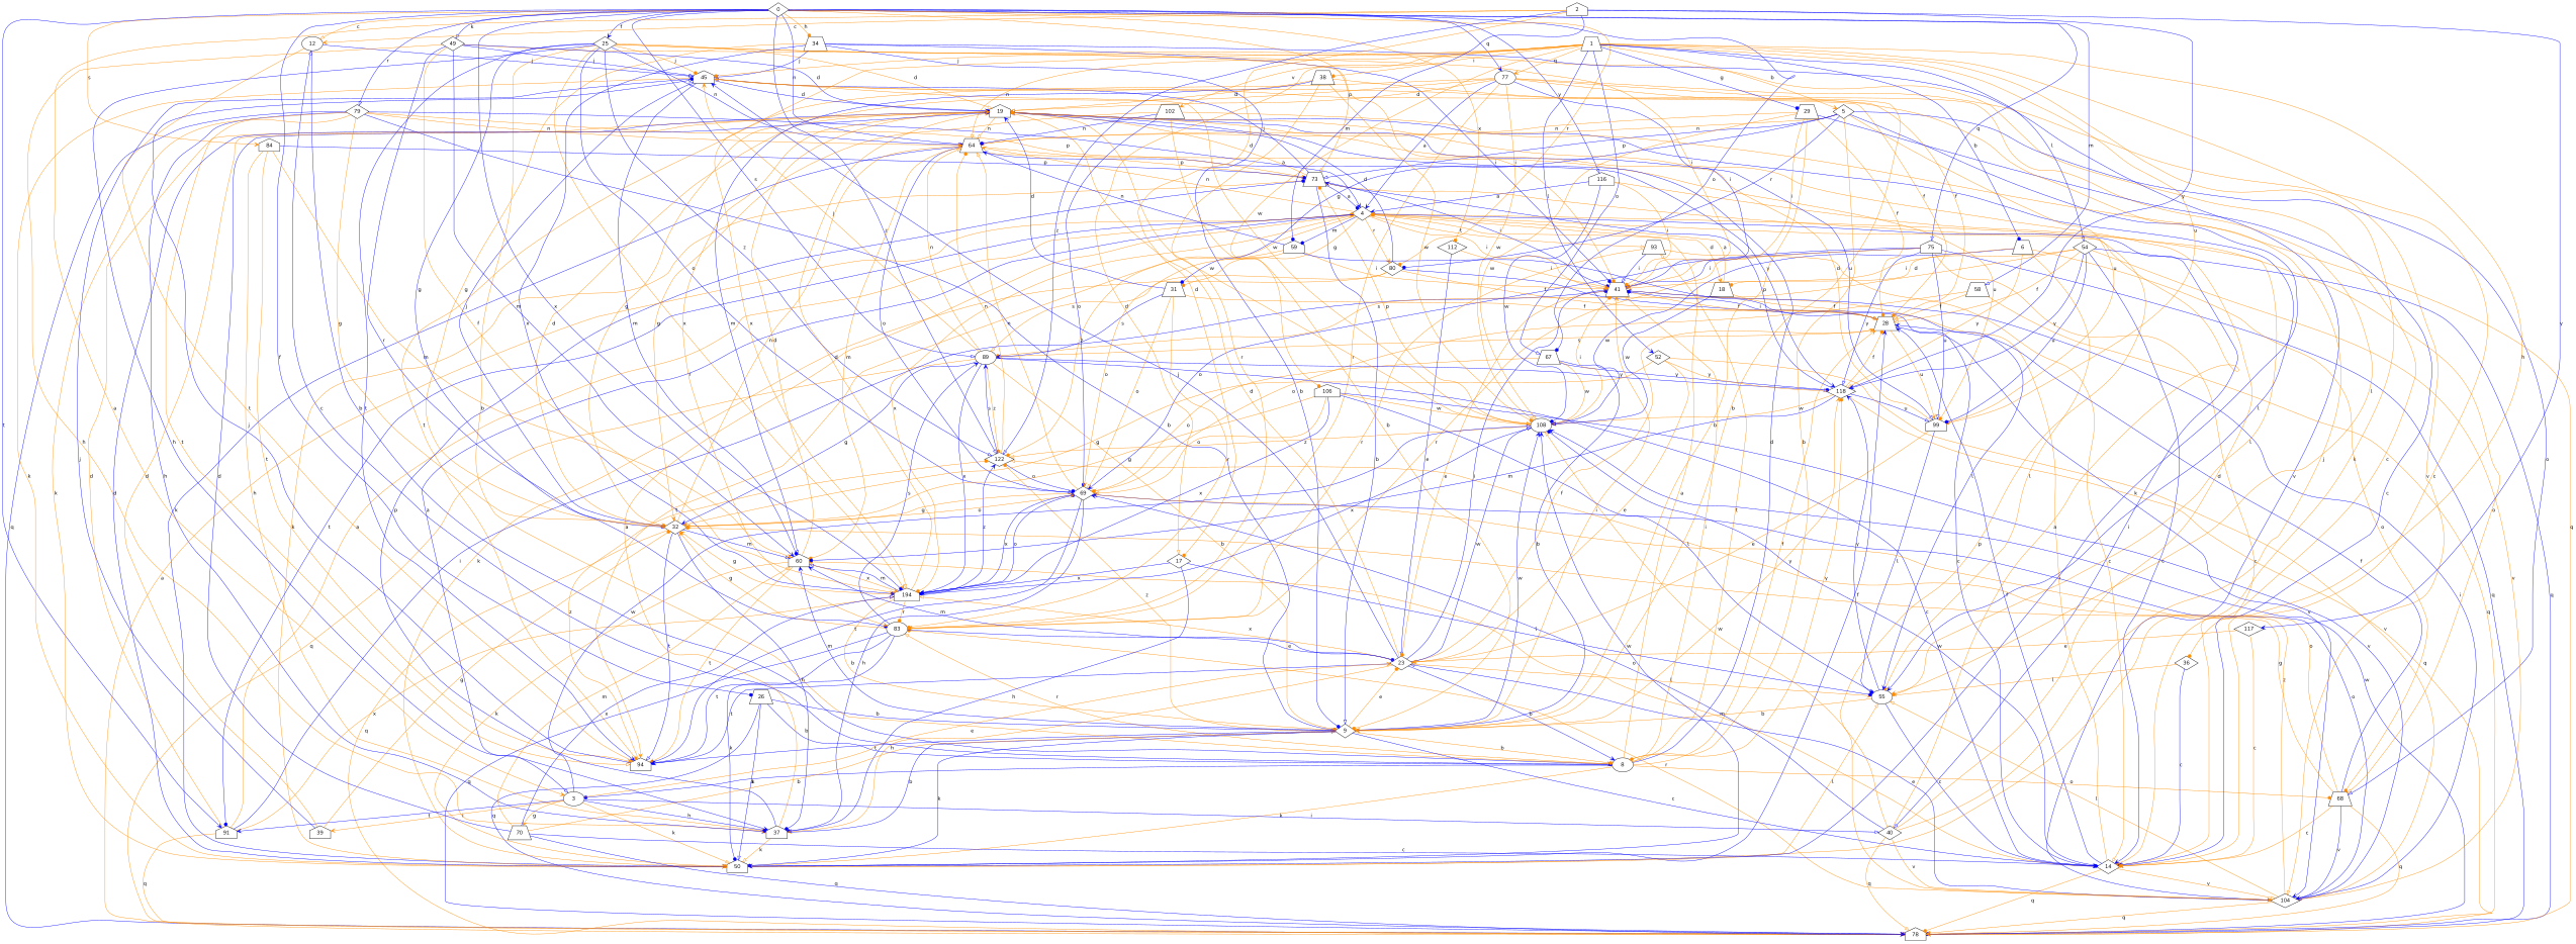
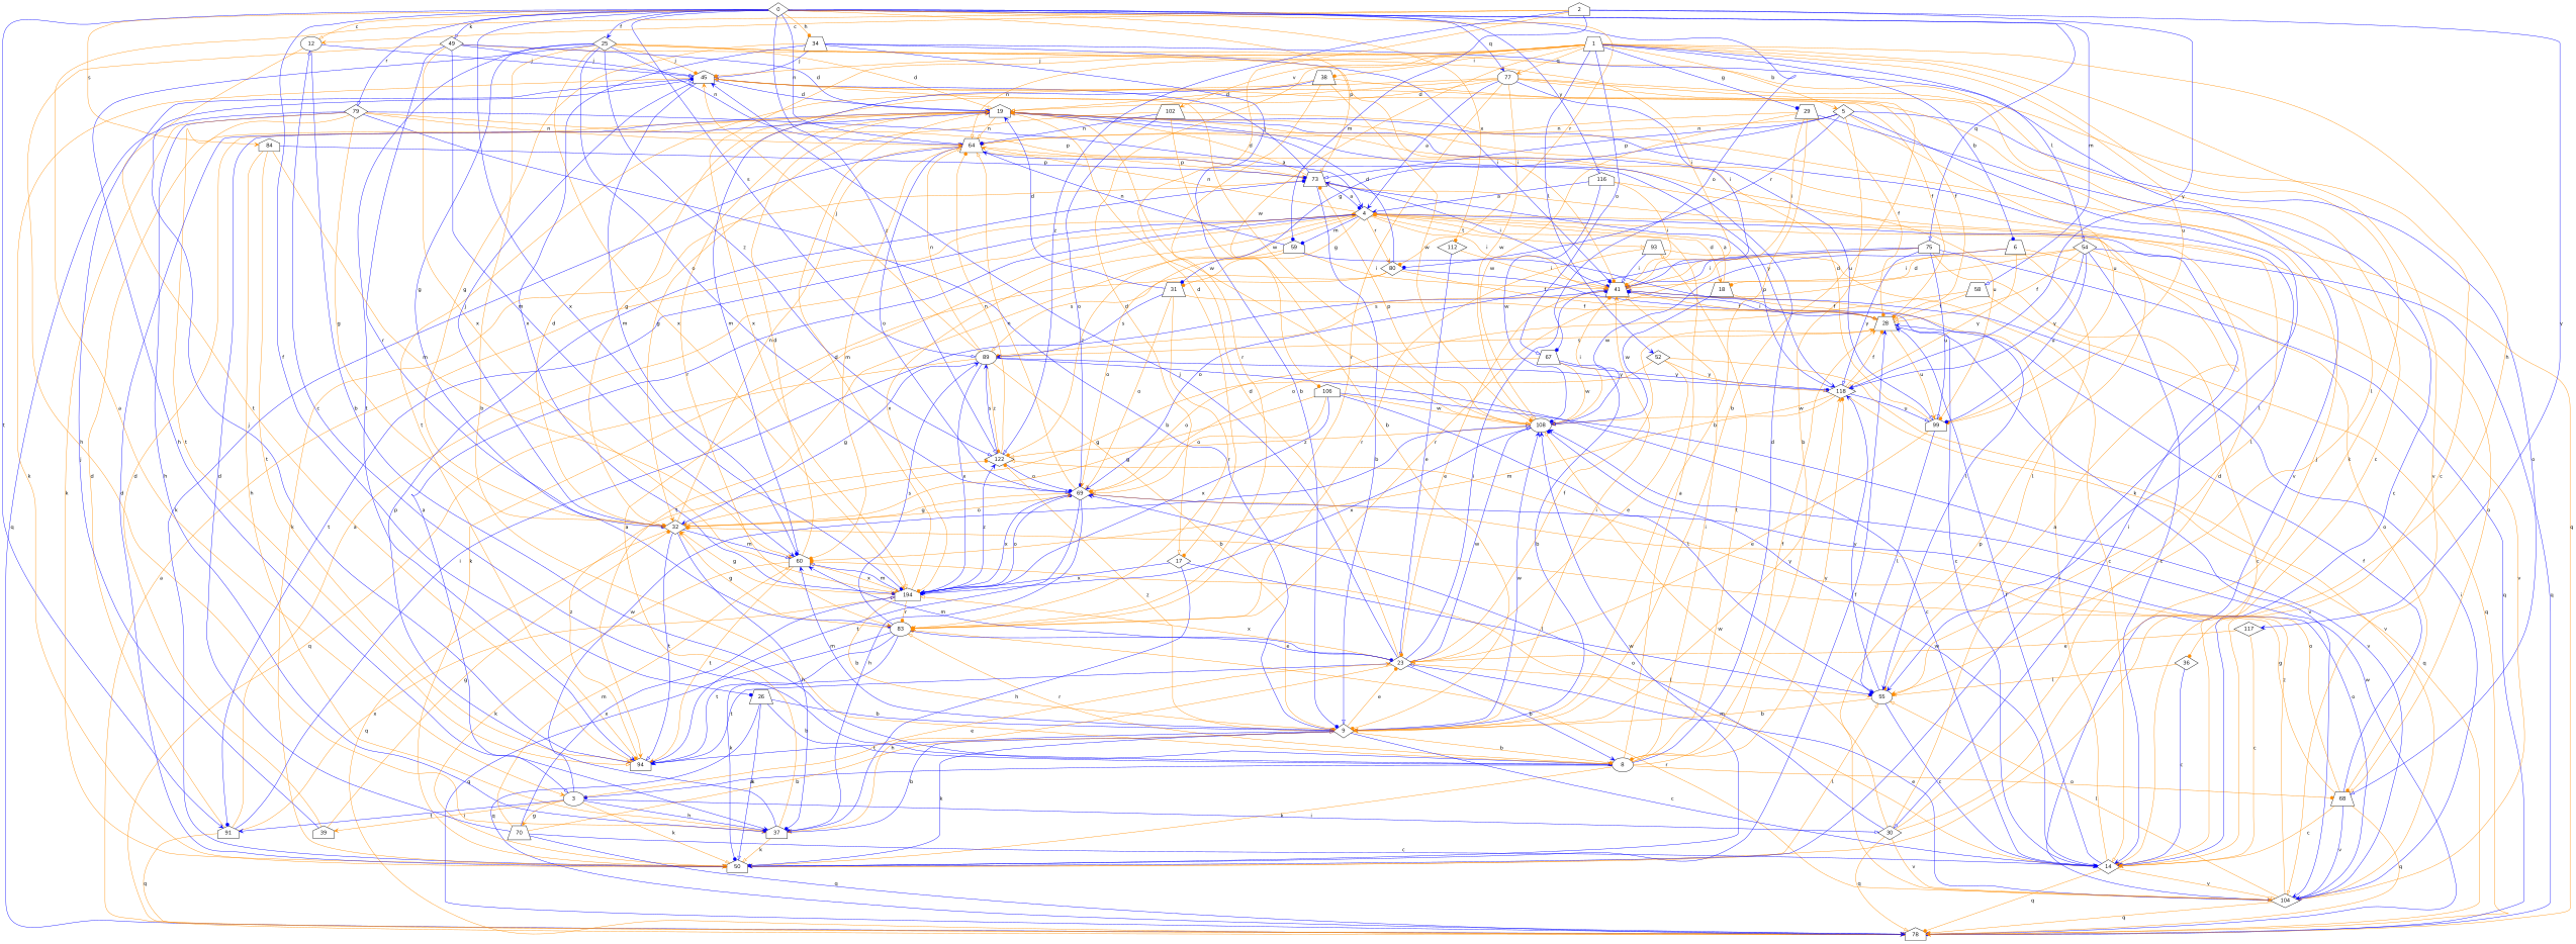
  strict digraph {
    fontname=Nunito
    node [fontname=Nunito shape=diamond]
    edge [arrowhead=vee color=darkorange fontname=Nunito]
    12 [shape=ellipse]
    0
    25
    26 [shape=trapezium]
    34 [shape=trapezium]
    49
    58 [shape=trapezium]
    64 [shape=trapezium]
    67 [shape=trapezium]
    73 [shape=trapezium]
    75 [shape=house]
    77 [shape=ellipse]
    79
    80
    84 [shape=house]
    89 [shape=ellipse]
    91 [shape=house]
    112
    n19 [label=194 shape=house]
    116 [shape=house]
    122
    45 [shape=house]
    8 [shape=ellipse]
    94 [shape=house]
    37 [shape=house]
    41 [shape=trapezium]
    19 [shape=house]
    14
    32
    69
    50 [shape=house]
    9
    78 [shape=house]
    104
    83 [shape=ellipse]
    60 [shape=house]
    28 [shape=trapezium]
    99 [shape=house]
    118
    108 [shape=ellipse]
    4
    55 [shape=ellipse]
    23
    1 [shape=trapezium]
    5
    6 [shape=trapezium]
    17
    29 [shape=trapezium]
    36
    38 [shape=trapezium]
    52
    54
    102 [shape=trapezium]
    106 [shape=house]
    31 [shape=trapezium]
    68 [shape=trapezium]
    18 [shape=trapezium]
    2 [shape=house]
    3 [shape=ellipse]
    59 [shape=house]
    117
    n62 [label=70 shape=trapezium]
    39 [shape=house]
-   40
+   40 [label=30]
    93 [shape=trapezium]
    12 -> 45 [arrowhead=onormal color=blue label=j]
    12 -> 8 [color=blue label=b]
    12 -> 94 [label=t]
    0 -> 12 [arrowhead=onormal label=c]
    0 -> 25 [color=blue label=f]
    0 -> 26 [arrowhead=dot color=blue label=f]
    0 -> 34 [arrowhead=dot label=h]
    0 -> 49 [arrowhead=onormal color=blue label=k]
    0 -> 58 [arrowhead=onormal color=blue label=m]
    0 -> 64 [arrowhead=onormal color=blue label=n]
    0 -> 67 [arrowhead=dot color=blue label=o]
    0 -> 73 [arrowhead=onormal label=p]
    0 -> 75 [arrowhead=onormal color=blue label=q]
    0 -> 77 [color=blue label=q]
    0 -> 79 [arrowhead=onormal color=blue label=r]
    0 -> 80 [arrowhead=dot label=r]
    0 -> 84 [label=s]
    0 -> 89 [arrowhead=onormal color=blue label=s]
    0 -> 91 [color=blue label=t]
    0 -> 112 [arrowhead=dot label=x]
    0 -> n19 [arrowhead=dot color=blue label=x]
    0 -> 116 [arrowhead=onormal color=blue label=y]
    0 -> 122 [arrowhead=onormal color=blue label=z]
    25 -> 64 [arrowhead=dot color=blue label=n]
    25 -> n19 [label=x]
    25 -> 122 [arrowhead=onormal color=blue label=z]
    25 -> 45 [arrowhead=dot label=j]
    25 -> 8 [label=b]
    25 -> 94 [color=blue label=t]
    25 -> 37 [color=blue label=h]
    25 -> 41 [arrowhead=dot label=i]
    25 -> 19 [arrowhead=onormal label=d]
    25 -> 14 [arrowhead=dot label=c]
    25 -> 32 [arrowhead=dot color=blue label=g]
    25 -> 69 [arrowhead=onormal color=blue label=o]
    26 -> 8 [arrowhead=dot color=blue label=b]
    26 -> 50 [arrowhead=onormal color=blue label=k]
    26 -> 9 [arrowhead=onormal color=blue label=b]
    26 -> 78 [arrowhead=dot color=blue label=q]
    34 -> n19 [arrowhead=dot color=blue label=x]
    34 -> 45 [color=blue label=j]
    34 -> 41 [arrowhead=dot color=blue label=i]
    34 -> 32 [arrowhead=dot label=g]
    34 -> 9 [arrowhead=dot color=blue label=b]
    34 -> 104 [arrowhead=onormal color=blue label=v]
-   49 -> n19 [arrowhead=onormal label=f]
+   49 -> n19 [arrowhead=onormal label=x]
    49 -> 45 [arrowhead=onormal color=blue label=j]
    49 -> 37 [arrowhead=dot label=h]
    49 -> 41 [arrowhead=dot label=i]
    49 -> 19 [arrowhead=dot color=blue label=d]
    49 -> 83 [arrowhead=dot color=blue label=r]
    49 -> 60 [color=blue label=m]
    58 -> 69 [label=o]
    58 -> 78 [arrowhead=onormal label=q]
    58 -> 28 [arrowhead=onormal label=f]
    64 -> 73 [arrowhead=onormal label=p]
    64 -> 69 [arrowhead=onormal color=blue label=o]
    64 -> 50 [color=blue label=k]
    64 -> 60 [arrowhead=dot label=m]
    64 -> 99 [arrowhead=dot label=u]
    64 -> 118 [color=blue label=y]
    67 -> 69 [arrowhead=dot label=o]
    67 -> 9 [arrowhead=onormal color=blue label=b]
    67 -> 118 [arrowhead=dot color=blue label=y]
    67 -> 108 [label=w]
    73 -> 45 [arrowhead=onormal color=blue label=j]
    73 -> 41 [arrowhead=dot color=blue label=i]
    73 -> 19 [arrowhead=onormal label=d]
    73 -> 50 [label=k]
    73 -> 9 [arrowhead=onormal color=blue label=b]
    73 -> 4 [arrowhead=dot color=blue label=a]
    75 -> 41 [arrowhead=dot color=blue label=i]
    75 -> 14 [arrowhead=dot label=c]
    75 -> 69 [color=blue label=o]
    75 -> 78 [arrowhead=dot color=blue label=q]
    75 -> 83 [label=r]
    75 -> 99 [arrowhead=onormal color=blue label=u]
    75 -> 118 [arrowhead=onormal color=blue label=y]
    77 -> 94 [arrowhead=dot label=t]
    77 -> 41 [arrowhead=onormal color=blue label=i]
    77 -> 19 [arrowhead=onormal label=d]
    77 -> 14 [label=c]
    77 -> 32 [label=g]
    77 -> 9 [label=b]
    77 -> 83 [arrowhead=dot label=r]
    77 -> 108 [arrowhead=onormal label=w]
    77 -> 4 [color=blue label=a]
    77 -> 55 [label=l]
    79 -> 64 [label=n]
    79 -> 73 [label=p]
    79 -> 94 [arrowhead=onormal label=t]
    79 -> 37 [color=blue label=h]
    79 -> 32 [arrowhead=dot label=g]
    79 -> 50 [arrowhead=onormal label=k]
    79 -> 9 [arrowhead=dot color=blue label=b]
    79 -> 78 [color=blue label=q]
    79 -> 4 [color=blue label=a]
    80 -> 89 [arrowhead=onormal label=s]
    80 -> 19 [color=blue label=d]
    80 -> 14 [arrowhead=dot color=blue label=c]
    80 -> 50 [arrowhead=dot label=k]
    80 -> 28 [arrowhead=onormal label=f]
    84 -> 73 [arrowhead=dot color=blue label=p]
    84 -> 94 [label=t]
    84 -> 37 [label=h]
    84 -> 60 [label=m]
    89 -> 64 [arrowhead=onormal label=n]
    89 -> n19 [color=blue label=x]
    89 -> 122 [arrowhead=dot label=z]
    89 -> 45 [label=j]
    89 -> 14 [color=blue label=c]
    89 -> 32 [color=blue label=g]
    89 -> 9 [arrowhead=dot label=b]
    89 -> 78 [label=q]
    89 -> 118 [arrowhead=onormal color=blue label=y]
    91 -> n19 [arrowhead=onormal label=x]
    91 -> 41 [arrowhead=dot color=blue label=i]
    91 -> 19 [arrowhead=onormal label=d]
    91 -> 78 [arrowhead=onormal label=q]
    91 -> 4 [arrowhead=dot label=a]
    112 -> 41 [label=i]
    112 -> 23 [arrowhead=onormal color=blue label=e]
    n19 -> 122 [color=blue label=z]
    n19 -> 19 [label=d]
    n19 -> 32 [label=g]
    n19 -> 69 [arrowhead=dot color=blue label=o]
    n19 -> 9 [label=b]
    n19 -> 83 [arrowhead=dot label=r]
    n19 -> 60 [arrowhead=onormal color=blue label=m]
    116 -> 41 [arrowhead=dot label=i]
    116 -> 108 [arrowhead=dot color=blue label=w]
    116 -> 4 [color=blue label=a]
    116 -> 55 [arrowhead=dot label=l]
    122 -> 64 [arrowhead=dot label=n]
    122 -> 89 [color=blue label=s]
    122 -> 69 [arrowhead=dot color=blue label=o]
    45 -> 19 [color=blue label=d]
    45 -> 50 [arrowhead=dot label=k]
    45 -> 60 [arrowhead=dot color=blue label=m]
    45 -> 28 [arrowhead=dot label=f]
    45 -> 108 [arrowhead=onormal label=w]
    8 -> 12 [arrowhead=onormal color=blue label=c]
    8 -> 41 [arrowhead=onormal label=i]
    8 -> 19 [arrowhead=dot color=blue label=d]
    8 -> 50 [label=k]
    8 -> 83 [arrowhead=onormal label=r]
    8 -> 28 [label=f]
    8 -> 118 [arrowhead=dot label=y]
    8 -> 4 [arrowhead=dot label=a]
    8 -> 68 [arrowhead=dot label=o]
    8 -> 3 [arrowhead=dot color=blue label=a]
    8 -> 93 [arrowhead=onormal label=t]
    94 -> 122 [arrowhead=dot label=z]
    94 -> 45 [arrowhead=onormal color=blue label=j]
    37 -> 73 [arrowhead=dot color=blue label=p]
    37 -> 50 [arrowhead=onormal label=k]
    37 -> 9 [arrowhead=onormal color=blue label=b]
    37 -> 4 [label=a]
    41 -> 28 [arrowhead=onormal label=f]
    41 -> 23 [arrowhead=dot label=e]
    19 -> 64 [arrowhead=onormal label=n]
    19 -> 83 [label=r]
    19 -> 99 [arrowhead=onormal color=blue label=u]
    19 -> 108 [arrowhead=onormal label=w]
    19 -> 55 [color=blue label=l]
    14 -> 41 [arrowhead=onormal label=i]
    14 -> 78 [arrowhead=dot label=q]
    14 -> 104 [arrowhead=onormal label=v]
    14 -> 60 [arrowhead=dot label=m]
    14 -> 28 [color=blue label=f]
    14 -> 108 [arrowhead=dot color=blue label=w]
    32 -> 64 [label=n]
    32 -> 45 [arrowhead=onormal color=blue label=j]
    32 -> 94 [arrowhead=onormal color=blue label=t]
    32 -> 37 [arrowhead=dot color=blue label=h]
    32 -> 19 [label=d]
    32 -> 69 [label=o]
    32 -> 78 [arrowhead=dot label=q]
    32 -> 60 [arrowhead=onormal color=blue label=m]
    69 -> 64 [arrowhead=onormal label=n]
    69 -> n19 [arrowhead=onormal color=blue label=x]
    69 -> 94 [arrowhead=dot color=blue label=t]
    69 -> 37 [arrowhead=dot color=blue label=h]
    69 -> 32 [arrowhead=onormal label=g]
    50 -> 19 [arrowhead=dot color=blue label=d]
    50 -> 28 [color=blue label=f]
    50 -> 108 [color=blue label=w]
    50 -> 55 [arrowhead=onormal label=l]
    9 -> 122 [arrowhead=dot label=z]
    9 -> 8 [arrowhead=dot label=b]
    9 -> 94 [arrowhead=dot color=blue label=t]
    9 -> 41 [label=i]
    9 -> 14 [arrowhead=onormal color=blue label=c]
    9 -> 50 [arrowhead=dot color=blue label=k]
    9 -> 60 [color=blue label=m]
    9 -> 118 [label=y]
    9 -> 108 [color=blue label=w]
    9 -> 23 [arrowhead=dot label=e]
    78 -> 108 [color=blue label=w]
    78 -> 4 [arrowhead=dot label=a]
    104 -> 73 [label=p]
    104 -> 122 [arrowhead=onormal label=z]
    104 -> 41 [color=blue label=i]
    104 -> 69 [color=blue label=o]
    104 -> 78 [label=q]
    104 -> 83 [arrowhead=dot label=r]
    104 -> 55 [arrowhead=onormal label=l]
    104 -> 23 [arrowhead=onormal color=blue label=e]
    83 -> 89 [color=blue label=s]
    83 -> 94 [color=blue label=t]
    83 -> 32 [label=g]
    83 -> 50 [arrowhead=dot color=blue label=k]
    83 -> 78 [arrowhead=onormal color=blue label=q]
    83 -> 23 [arrowhead=dot color=blue label=e]
    60 -> n19 [label=x]
    60 -> 94 [label=t]
    60 -> 19 [label=d]
    60 -> 50 [arrowhead=onormal label=k]
    28 -> 89 [arrowhead=onormal label=s]
    28 -> 41 [arrowhead=dot color=blue label=i]
    28 -> 104 [color=blue label=v]
    28 -> 99 [label=u]
    99 -> 19 [label=d]
    99 -> 55 [arrowhead=dot color=blue label=l]
    99 -> 23 [arrowhead=onormal label=e]
    118 -> 73 [color=blue label=p]
    118 -> 78 [label=q]
-   118 -> 60 [arrowhead=dot color=blue label=m]
+   118 -> 60 [arrowhead=dot label=m]
    118 -> 28 [arrowhead=dot label=f]
    118 -> 99 [arrowhead=onormal color=blue label=u]
    118 -> 108 [label=w]
    108 -> 73 [arrowhead=dot label=p]
    108 -> n19 [arrowhead=dot color=blue label=x]
    108 -> 122 [arrowhead=onormal label=z]
    108 -> 41 [arrowhead=dot label=i]
    4 -> 64 [label=n]
    4 -> 80 [label=r]
    4 -> 91 [arrowhead=dot color=blue label=t]
    4 -> n19 [arrowhead=dot label=x]
    4 -> 122 [arrowhead=dot label=z]
    4 -> 41 [label=i]
    4 -> 31 [arrowhead=dot label=g]
    4 -> 68 [arrowhead=onormal label=o]
    4 -> 18 [label=d]
    4 -> 3 [arrowhead=onormal color=blue label=a]
    4 -> 59 [arrowhead=dot color=blue label=m]
    4 -> 40 [arrowhead=onormal color=blue label=i]
    4 -> 93 [arrowhead=onormal label=t]
    55 -> 14 [arrowhead=onormal color=blue label=c]
    55 -> 9 [label=b]
    55 -> 118 [color=blue label=y]
    23 -> n19 [arrowhead=onormal label=x]
    23 -> 45 [color=blue label=j]
    23 -> 8 [color=blue label=b]
    23 -> 94 [color=blue label=t]
    23 -> 37 [label=h]
    23 -> 41 [arrowhead=onormal color=blue label=i]
    23 -> 19 [arrowhead=onormal label=d]
    23 -> 60 [color=blue label=m]
    23 -> 28 [label=f]
    23 -> 108 [arrowhead=onormal color=blue label=w]
    23 -> 55 [label=l]
    1 -> 64 [arrowhead=onormal label=n]
    1 -> 67 [arrowhead=onormal color=blue label=o]
    1 -> 77 [label=q]
    1 -> n19 [arrowhead=onormal label=x]
    1 -> 45 [arrowhead=dot label=j]
    1 -> 50 [arrowhead=onormal label=k]
    1 -> 104 [arrowhead=onormal label=v]
    1 -> 99 [arrowhead=dot label=u]
    1 -> 5 [label=b]
    1 -> 6 [arrowhead=dot color=blue label=b]
    1 -> 17 [arrowhead=onormal label=d]
    1 -> 29 [arrowhead=dot color=blue label=g]
    1 -> 36 [arrowhead=dot label=h]
    1 -> 38 [arrowhead=dot label=i]
    1 -> 52 [color=blue label=l]
    1 -> 54 [arrowhead=onormal color=blue label=l]
    1 -> 102 [label=v]
    1 -> 106 [arrowhead=dot label=w]
    5 -> 64 [arrowhead=dot label=n]
    5 -> 73 [arrowhead=onormal color=blue label=p]
    5 -> 80 [arrowhead=dot color=blue label=r]
    5 -> 8 [arrowhead=dot label=b]
    5 -> 50 [color=blue label=k]
    5 -> 99 [arrowhead=dot label=u]
    5 -> 31 [arrowhead=dot color=blue label=g]
    5 -> 68 [arrowhead=onormal color=blue label=o]
    6 -> 118 [arrowhead=onormal label=y]
    6 -> 108 [arrowhead=onormal color=blue label=w]
    6 -> 55 [arrowhead=dot label=l]
    6 -> 68 [arrowhead=dot label=o]
    6 -> 18 [arrowhead=dot label=d]
    17 -> n19 [arrowhead=onormal color=blue label=x]
    17 -> 37 [arrowhead=onormal color=blue label=h]
    17 -> 55 [arrowhead=dot color=blue label=l]
    29 -> 64 [arrowhead=onormal label=n]
    29 -> 41 [label=i]
    29 -> 14 [color=blue label=c]
    29 -> 9 [label=b]
    29 -> 28 [arrowhead=dot label=f]
    29 -> 108 [arrowhead=onormal label=w]
    36 -> 14 [color=blue label=c]
    36 -> 55 [arrowhead=onormal label=l]
    38 -> 19 [arrowhead=onormal label=d]
    38 -> 83 [label=r]
    38 -> 60 [arrowhead=onormal color=blue label=m]
    38 -> 28 [arrowhead=onormal label=f]
    38 -> 108 [arrowhead=dot label=w]
    52 -> 32 [label=g]
    52 -> 104 [arrowhead=onormal label=v]
    52 -> 118 [arrowhead=onormal label=y]
    52 -> 23 [label=e]
    54 -> 89 [arrowhead=dot label=s]
    54 -> 41 [arrowhead=onormal label=i]
    54 -> 14 [color=blue label=c]
    54 -> 78 [arrowhead=dot color=blue label=q]
    54 -> 104 [arrowhead=onormal label=v]
    54 -> 28 [arrowhead=onormal label=f]
    54 -> 99 [arrowhead=dot color=blue label=u]
    54 -> 118 [color=blue label=y]
    102 -> 64 [arrowhead=dot color=blue label=n]
    102 -> 32 [label=g]
    102 -> 69 [arrowhead=dot color=blue label=o]
    102 -> 9 [arrowhead=dot label=b]
    102 -> 78 [label=q]
    106 -> n19 [color=blue label=x]
    106 -> 32 [label=g]
    106 -> 69 [arrowhead=onormal label=o]
    106 -> 104 [arrowhead=onormal color=blue label=v]
    106 -> 108 [arrowhead=onormal label=w]
    106 -> 55 [arrowhead=onormal color=blue label=l]
    31 -> 89 [color=blue label=s]
    31 -> 19 [color=blue label=d]
    31 -> 69 [arrowhead=onormal label=o]
    31 -> 83 [arrowhead=dot label=r]
    31 -> 28 [arrowhead=onormal label=f]
    68 -> 14 [arrowhead=dot label=c]
    68 -> 32 [arrowhead=dot label=g]
    68 -> 69 [arrowhead=onormal label=o]
    68 -> 78 [label=q]
    68 -> 104 [color=blue label=v]
    68 -> 28 [color=blue label=f]
    18 -> 28 [arrowhead=onormal label=f]
    18 -> 108 [arrowhead=onormal color=blue label=w]
    18 -> 4 [arrowhead=dot label=a]
    2 -> 12 [label=c]
    2 -> 122 [arrowhead=onormal color=blue label=z]
    2 -> 118 [arrowhead=onormal color=blue label=y]
    2 -> 17 [arrowhead=dot label=d]
    2 -> 3 [label=a]
    2 -> 59 [arrowhead=dot color=blue label=m]
    2 -> 117 [color=blue label=y]
    3 -> 91 [color=blue label=t]
    3 -> 37 [arrowhead=dot color=blue label=h]
    3 -> 50 [arrowhead=onormal label=k]
    3 -> 108 [arrowhead=onormal color=blue label=w]
    3 -> 23 [label=e]
    3 -> n62 [label=g]
    3 -> 39 [label=i]
    3 -> 40 [arrowhead=onormal color=blue label=i]
    59 -> 64 [color=blue label=n]
    59 -> 94 [label=t]
    59 -> 41 [arrowhead=onormal label=i]
    59 -> 69 [label=o]
    59 -> 55 [color=blue label=l]
    117 -> 14 [label=c]
    117 -> 23 [arrowhead=onormal label=e]
    n62 -> n19 [arrowhead=onormal color=blue label=x]
    n62 -> 19 [arrowhead=onormal color=blue label=d]
    n62 -> 14 [color=blue label=c]
    n62 -> 9 [arrowhead=onormal label=b]
    n62 -> 78 [color=blue label=q]
    n62 -> 60 [arrowhead=onormal label=m]
    39 -> 45 [arrowhead=dot color=blue label=j]
    39 -> 19 [label=d]
    39 -> 32 [arrowhead=dot label=g]
    40 -> 45 [label=j]
    40 -> 19 [arrowhead=dot label=d]
    40 -> 69 [color=blue label=o]
    40 -> 78 [arrowhead=onormal label=q]
    40 -> 104 [label=v]
    40 -> 108 [arrowhead=onormal label=w]
    40 -> 4 [arrowhead=dot label=a]
    93 -> 41 [arrowhead=onormal color=blue label=i]
    93 -> 14 [arrowhead=onormal label=c]
    93 -> 83 [label=r]
  }
